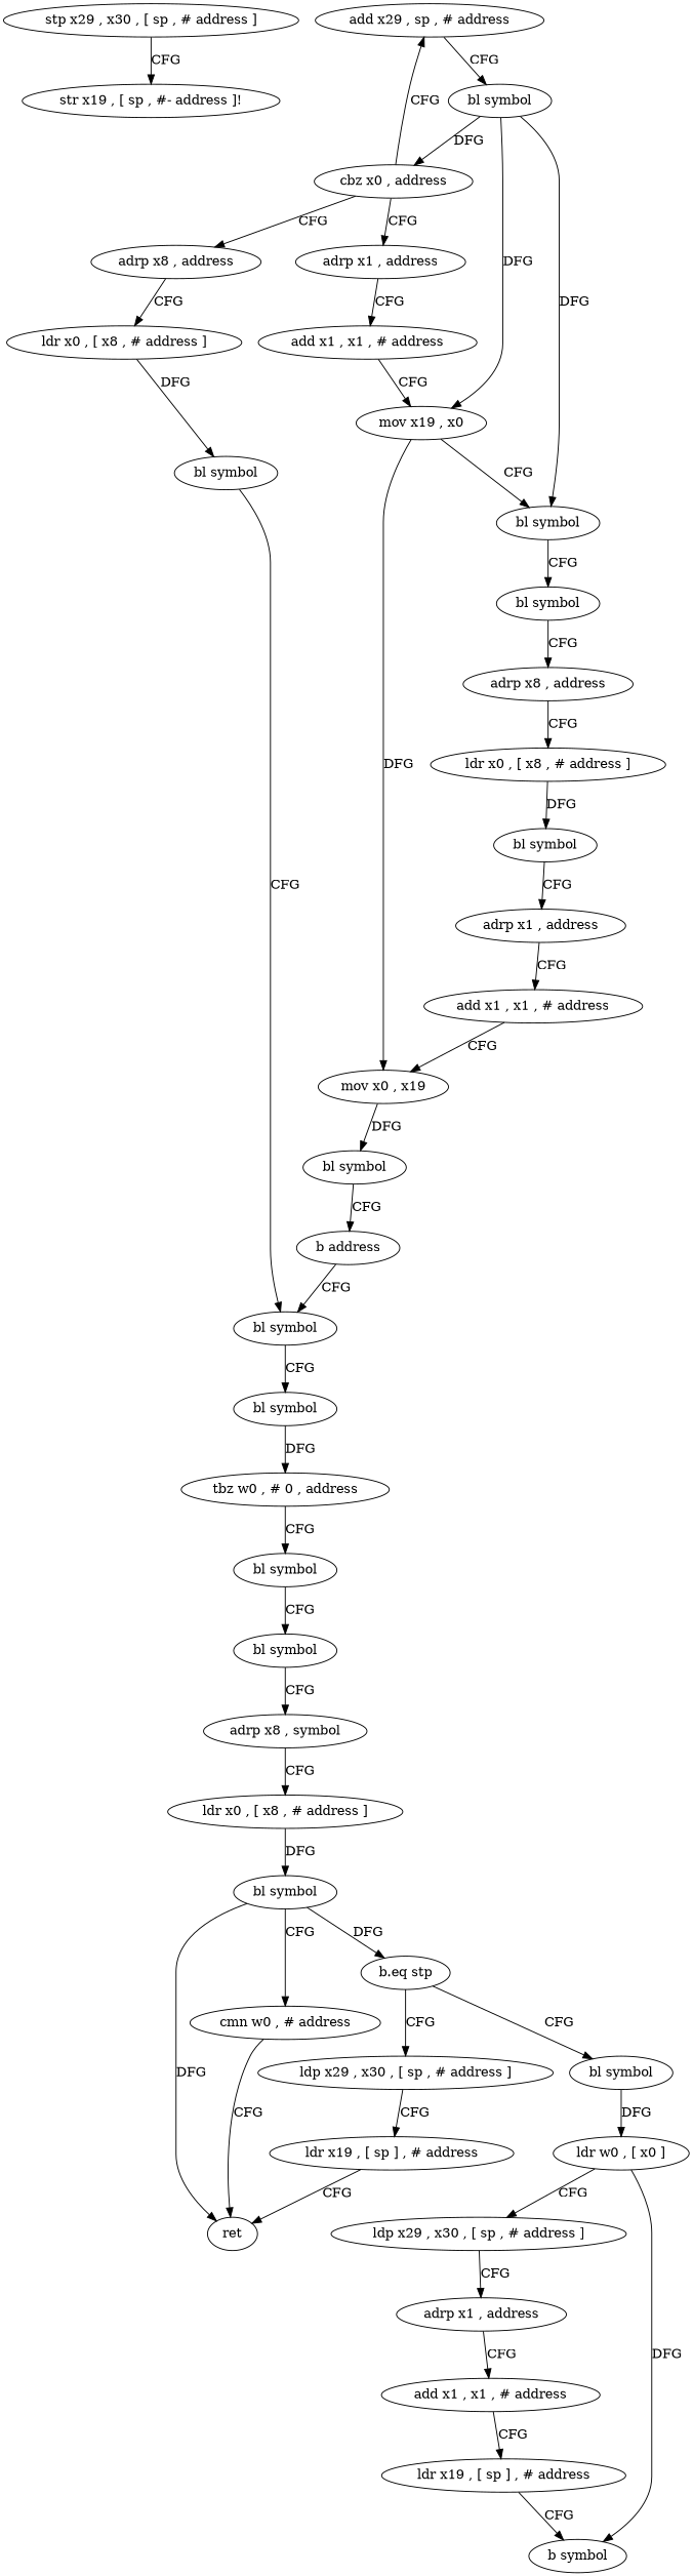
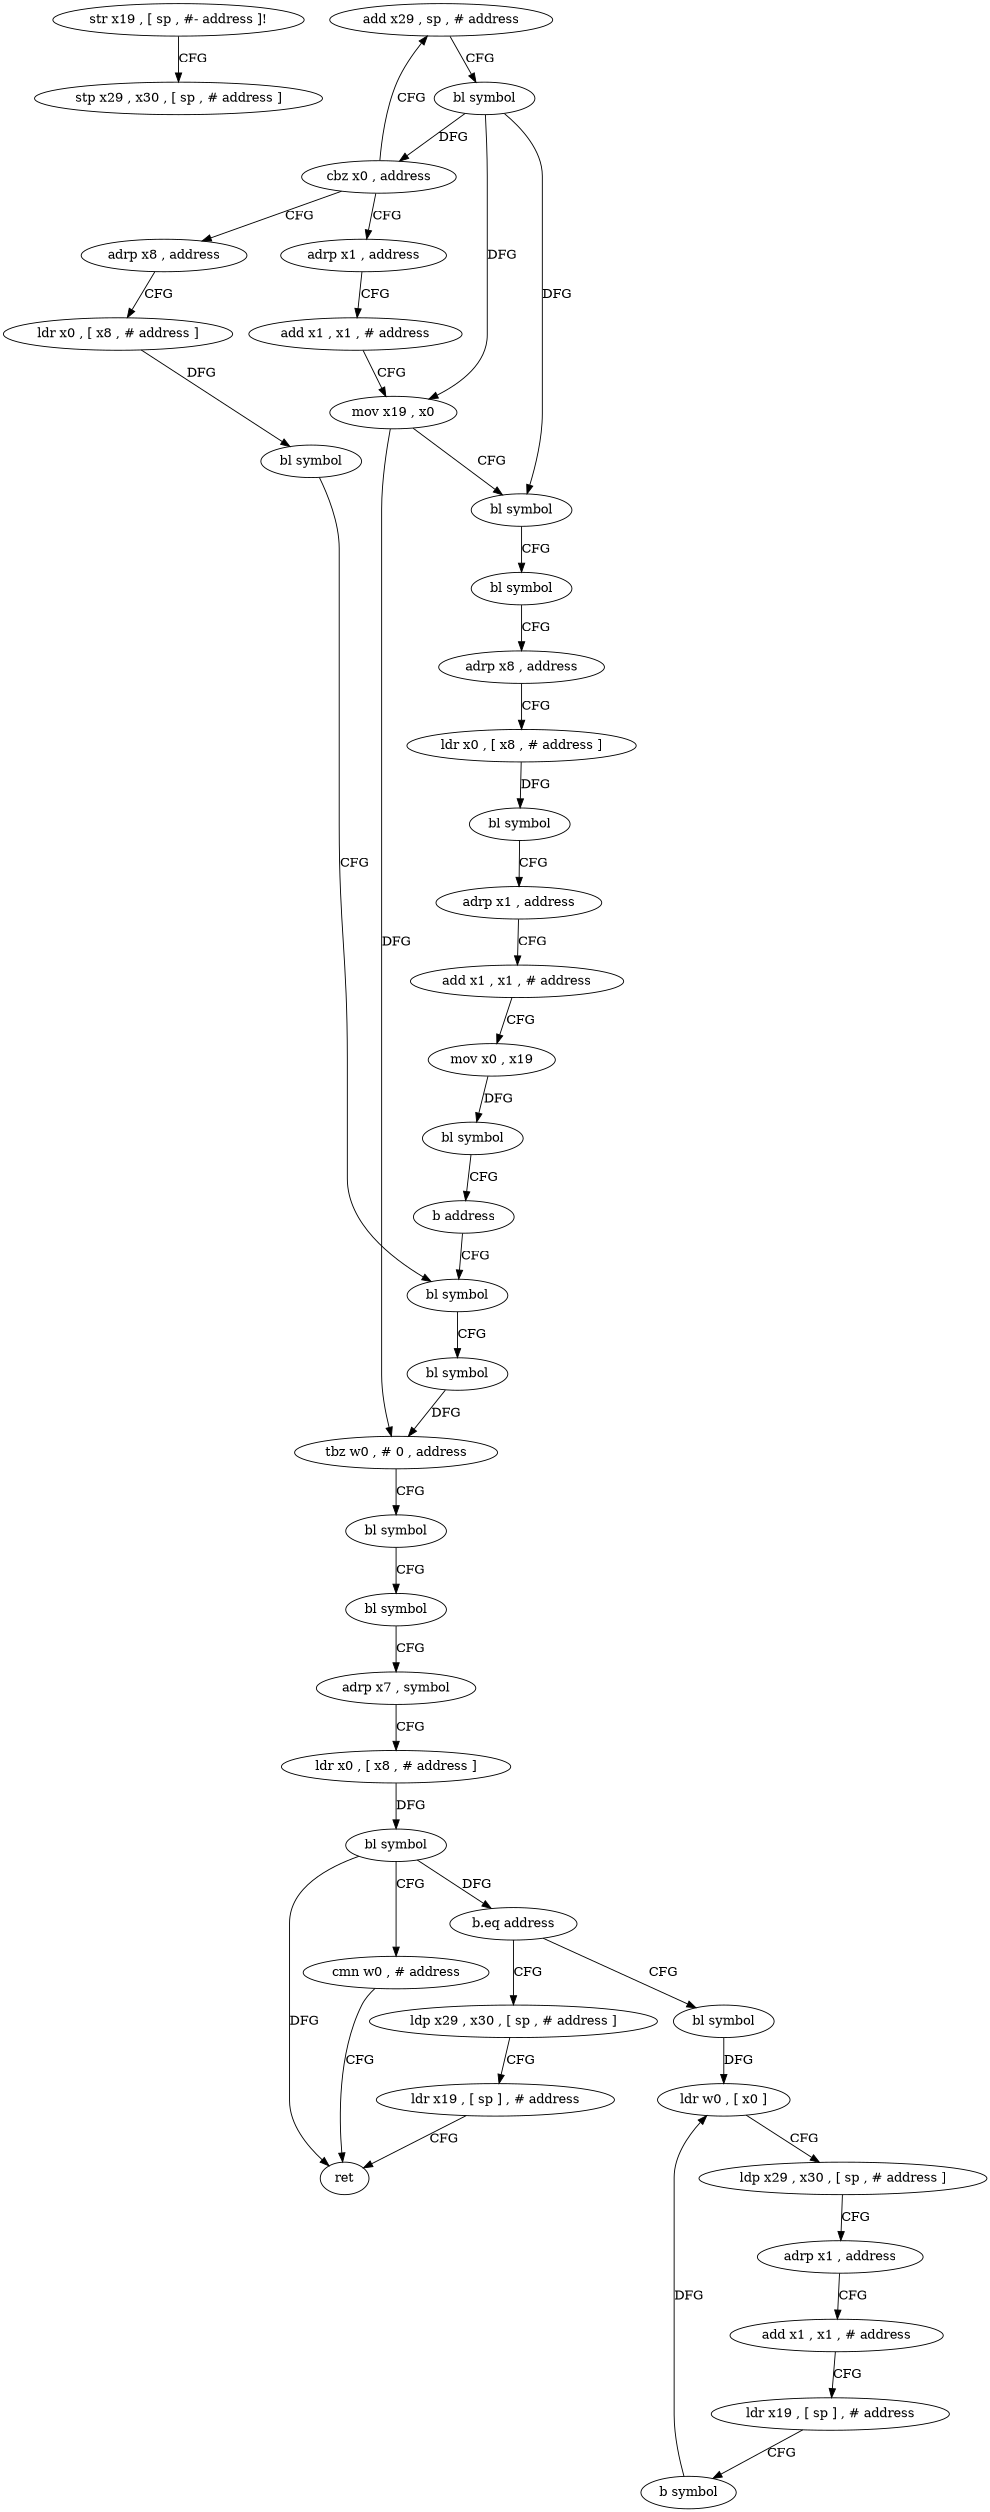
  digraph {
    n1 [label="str x19 , [ sp , #- address ]!"]
    n2 [label="stp x29 , x30 , [ sp , # address ]"]
    n3 [label="add x29 , sp , # address"]
    n4 [label="bl symbol"]
    n5 [label="cbz x0 , address"]
    n6 [label="mov x19 , x0"]
    n7 [label="bl symbol"]
    n8 [label="adrp x8 , address"]
    n9 [label="adrp x1 , address"]
    n10 [label="mov x0 , x19"]
    n11 [label="bl symbol"]
    n12 [label="ldr x0 , [ x8 , # address ]"]
    n13 [label="add x1 , x1 , # address"]
    n14 [label="bl symbol"]
    n15 [label="bl symbol"]
    n16 [label="bl symbol"]
    n17 [label="tbz w0 , # 0 , address"]
    n18 [label="bl symbol"]
    n19 [label="adrp x8 , address"]
    n20 [label="ldr x0 , [ x8 , # address ]"]
    n21 [label="bl symbol"]
    n22 [label="adrp x1 , address"]
    n23 [label="add x1 , x1 , # address"]
    n24 [label="b address"]
-   n25 [label="adrp x8 , symbol"]
+   n25 [label="adrp x7 , symbol"]
    n26 [label="ldr x0 , [ x8 , # address ]"]
    n27 [label="bl symbol"]
    n28 [label="cmn w0 , # address"]
-   n29 [label="b.eq stp"]
+   n29 [label="b.eq address"]
    n30 [label=ret]
    n31 [label="bl symbol"]
    n32 [label="ldp x29 , x30 , [ sp , # address ]"]
    n33 [label="ldr w0 , [ x0 ]"]
    n34 [label="ldr x19 , [ sp ] , # address"]
    n35 [label="ldp x29 , x30 , [ sp , # address ]"]
    n36 [label="b symbol"]
    n37 [label="bl symbol"]
    n38 [label="bl symbol"]
    n39 [label="adrp x1 , address"]
    n40 [label="add x1 , x1 , # address"]
    n41 [label="ldr x19 , [ sp ] , # address"]
-   n2 -> n1 [label=CFG]
+   n1 -> n2 [label=CFG]
    n3 -> n4 [label=CFG]
    n4 -> n5 [label=DFG]
    n4 -> n6 [label=DFG]
    n4 -> n7 [label=DFG]
    n5 -> n3 [label=CFG]
    n5 -> n8 [label=CFG]
    n5 -> n9 [label=CFG]
    n6 -> n7 [label=CFG]
-   n6 -> n10 [label=DFG]
+   n6 -> n17 [label=DFG]
    n7 -> n11 [label=CFG]
    n8 -> n12 [label=CFG]
    n9 -> n13 [label=CFG]
    n10 -> n18 [label=DFG]
    n11 -> n19 [label=CFG]
    n12 -> n14 [label=DFG]
    n13 -> n6 [label=CFG]
    n14 -> n15 [label=CFG]
    n15 -> n16 [label=CFG]
    n16 -> n17 [label=DFG]
    n17 -> n37 [label=CFG]
    n18 -> n24 [label=CFG]
    n19 -> n20 [label=CFG]
    n20 -> n21 [label=DFG]
    n21 -> n22 [label=CFG]
    n22 -> n23 [label=CFG]
    n23 -> n10 [label=CFG]
    n24 -> n15 [label=CFG]
    n25 -> n26 [label=CFG]
    n26 -> n27 [label=DFG]
    n27 -> n28 [label=CFG]
    n27 -> n29 [label=DFG]
    n27 -> n30 [label=DFG]
    n28 -> n30 [label=CFG]
    n29 -> n31 [label=CFG]
    n29 -> n32 [label=CFG]
    n31 -> n33 [label=DFG]
    n32 -> n34 [label=CFG]
    n33 -> n35 [label=CFG]
-   n33 -> n36 [label=DFG]
+   n36 -> n33 [label=DFG]
    n34 -> n30 [label=CFG]
    n35 -> n39 [label=CFG]
    n37 -> n38 [label=CFG]
    n38 -> n25 [label=CFG]
    n39 -> n40 [label=CFG]
    n40 -> n41 [label=CFG]
    n41 -> n36 [label=CFG]
  }
